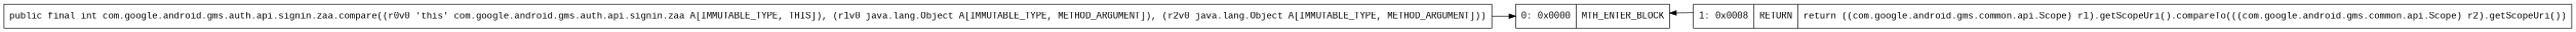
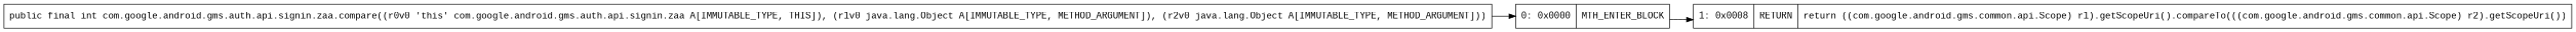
  digraph {
    rankdir=LR
    fontname="Liberation Mono"
    node [shape=record fontname="Liberation Mono"]
    edge [fontname="Liberation Mono"]
    n1 [label="{0\:\ 0x0000|MTH_ENTER_BLOCK\l}"]
    n2 [label="{1\:\ 0x0008|RETURN\l|return ((com.google.android.gms.common.api.Scope) r1).getScopeUri().compareTo(((com.google.android.gms.common.api.Scope) r2).getScopeUri())\l}"]
    n3 [label="{public final int com.google.android.gms.auth.api.signin.zaa.compare((r0v0 'this' com.google.android.gms.auth.api.signin.zaa A[IMMUTABLE_TYPE, THIS]), (r1v0 java.lang.Object A[IMMUTABLE_TYPE, METHOD_ARGUMENT]), (r2v0 java.lang.Object A[IMMUTABLE_TYPE, METHOD_ARGUMENT])) }"]
-   n2 -> n1
+   n1 -> n2
    n3 -> n1
  }
